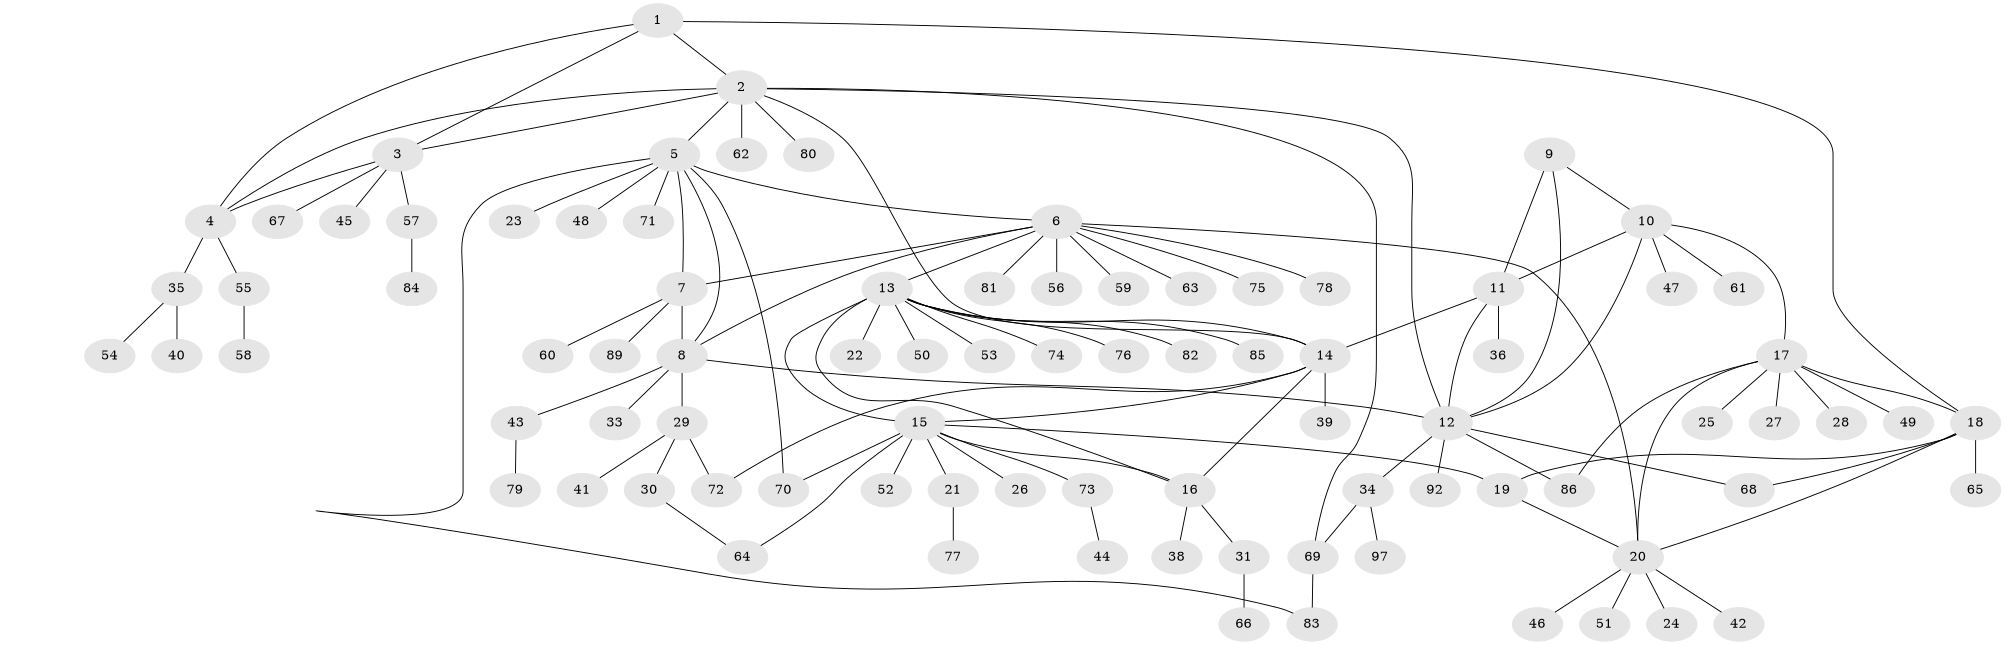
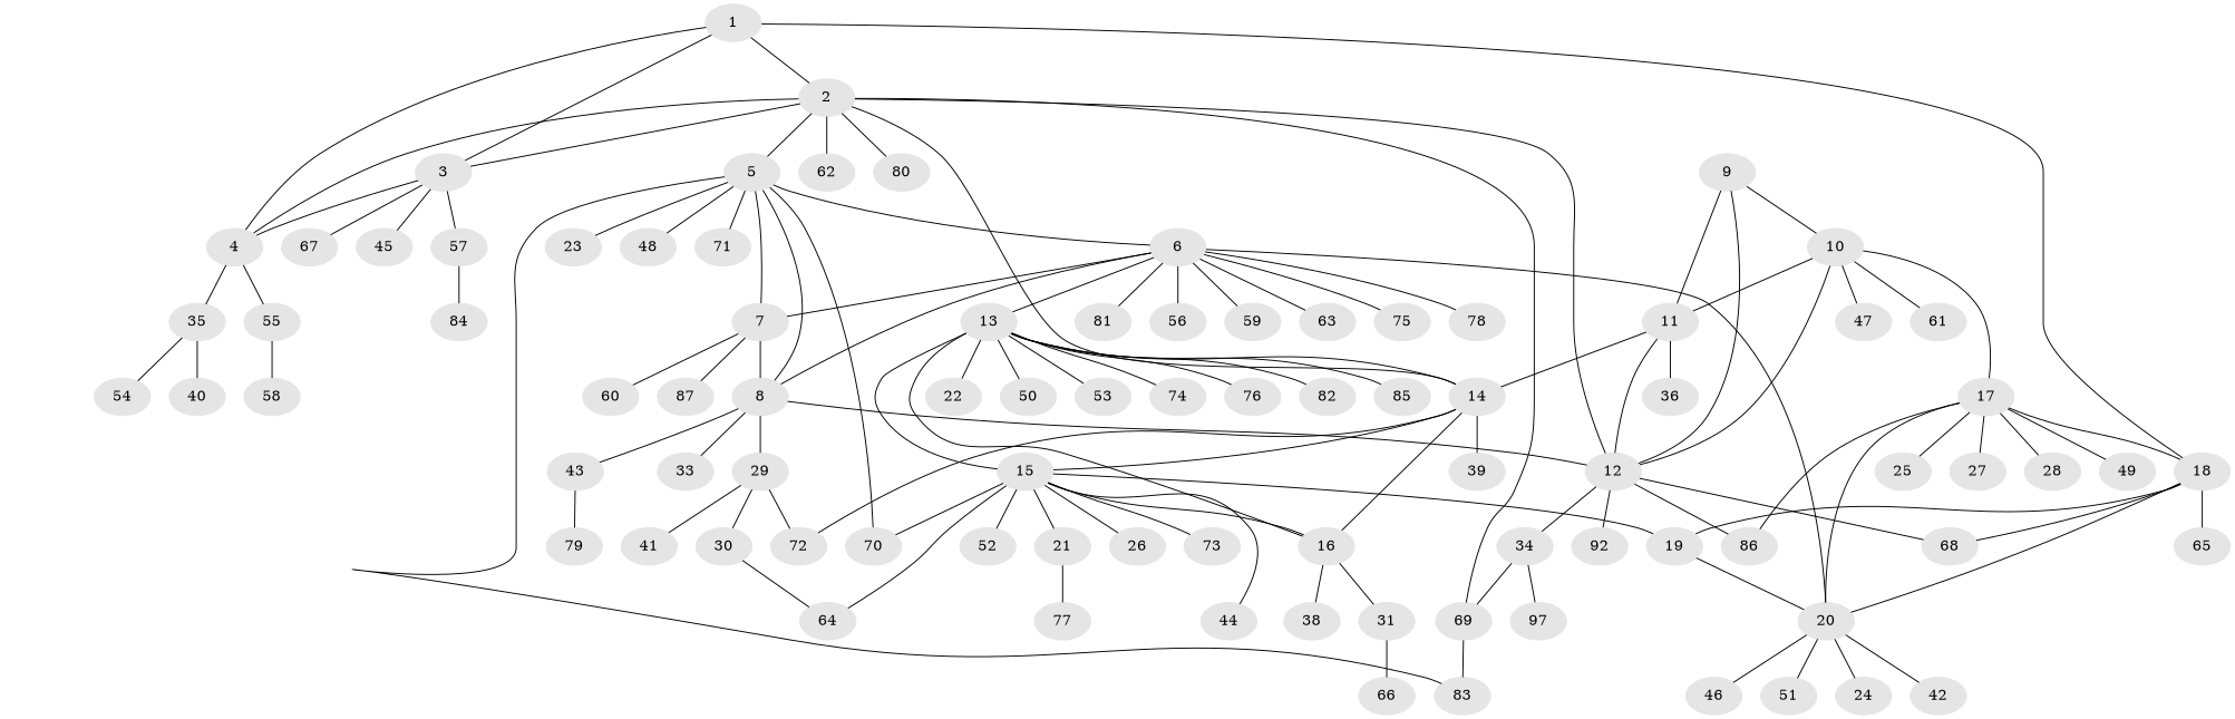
  graph {
    node [color=gray90 style=filled]
    1
    2
    3
    4
    18
    5
    12
    14
    62
    69
    80
    45
    57
    67
    35
    55
    20
    68
    19
    65
    6
    7
    8
    23
    48
    70
    71
    83
    n29 [label=92]
    34
    86
    15
    16
    39
    72
    84
    40
    54
    58
    13
    56
    59
    63
    75
    78
    81
    60
-   87 [label=89]
+   87
    29
    33
    43
    22
    50
    53
    74
    76
    82
    85
    24
    42
    46
    51
    30
    41
    79
    9
    10
    11
    17
    47
    61
    36
    25
    27
    28
    49
    n77 [label=97]
    21
    26
    44
    52
    64
    73
    31
    38
    77
    66
    1 -- 2
    1 -- 3
    1 -- 4
    1 -- 18
    2 -- 3
    2 -- 4
    2 -- 5
    2 -- 12
    2 -- 14
    2 -- 62
    2 -- 69
    2 -- 80
    3 -- 4
    3 -- 45
    3 -- 57
    3 -- 67
    4 -- 35
    4 -- 55
    18 -- 20
    18 -- 68
    18 -- 19
    18 -- 65
    5 -- 6
    5 -- 7
    5 -- 8
    5 -- 23
    5 -- 48
    5 -- 70
    5 -- 71
    5 -- 83
    12 -- 68
    12 -- n29
    12 -- 34
    12 -- 86
    14 -- 15
    14 -- 16
    14 -- 39
    14 -- 72
    69 -- 83
    57 -- 84
    35 -- 40
    35 -- 54
    55 -- 58
    20 -- 24
    20 -- 42
    20 -- 46
    20 -- 51
    19 -- 20
    6 -- 20
    6 -- 7
    6 -- 8
    6 -- 13
    6 -- 56
    6 -- 59
    6 -- 63
    6 -- 75
    6 -- 78
    6 -- 81
    7 -- 8
    7 -- 60
    7 -- 87
    8 -- 12
    8 -- 29
    8 -- 33
    8 -- 43
    34 -- 69
    34 -- n77
    15 -- 19
    15 -- 70
    15 -- 16
    15 -- 21
    15 -- 26
-   73 -- 44
+   15 -- 44
    15 -- 52
    15 -- 64
    15 -- 73
    16 -- 31
    16 -- 38
    13 -- 14
    13 -- 15
    13 -- 16
    13 -- 22
    13 -- 50
    13 -- 53
    13 -- 74
    13 -- 76
    13 -- 82
    13 -- 85
    29 -- 72
    29 -- 30
    29 -- 41
    43 -- 79
    30 -- 64
    9 -- 12
    9 -- 10
    9 -- 11
    10 -- 12
    10 -- 11
    10 -- 17
    10 -- 47
    10 -- 61
    11 -- 12
    11 -- 14
    11 -- 36
    17 -- 18
    17 -- 20
    17 -- 86
    17 -- 25
    17 -- 27
    17 -- 28
    17 -- 49
    21 -- 77
    31 -- 66
  }
